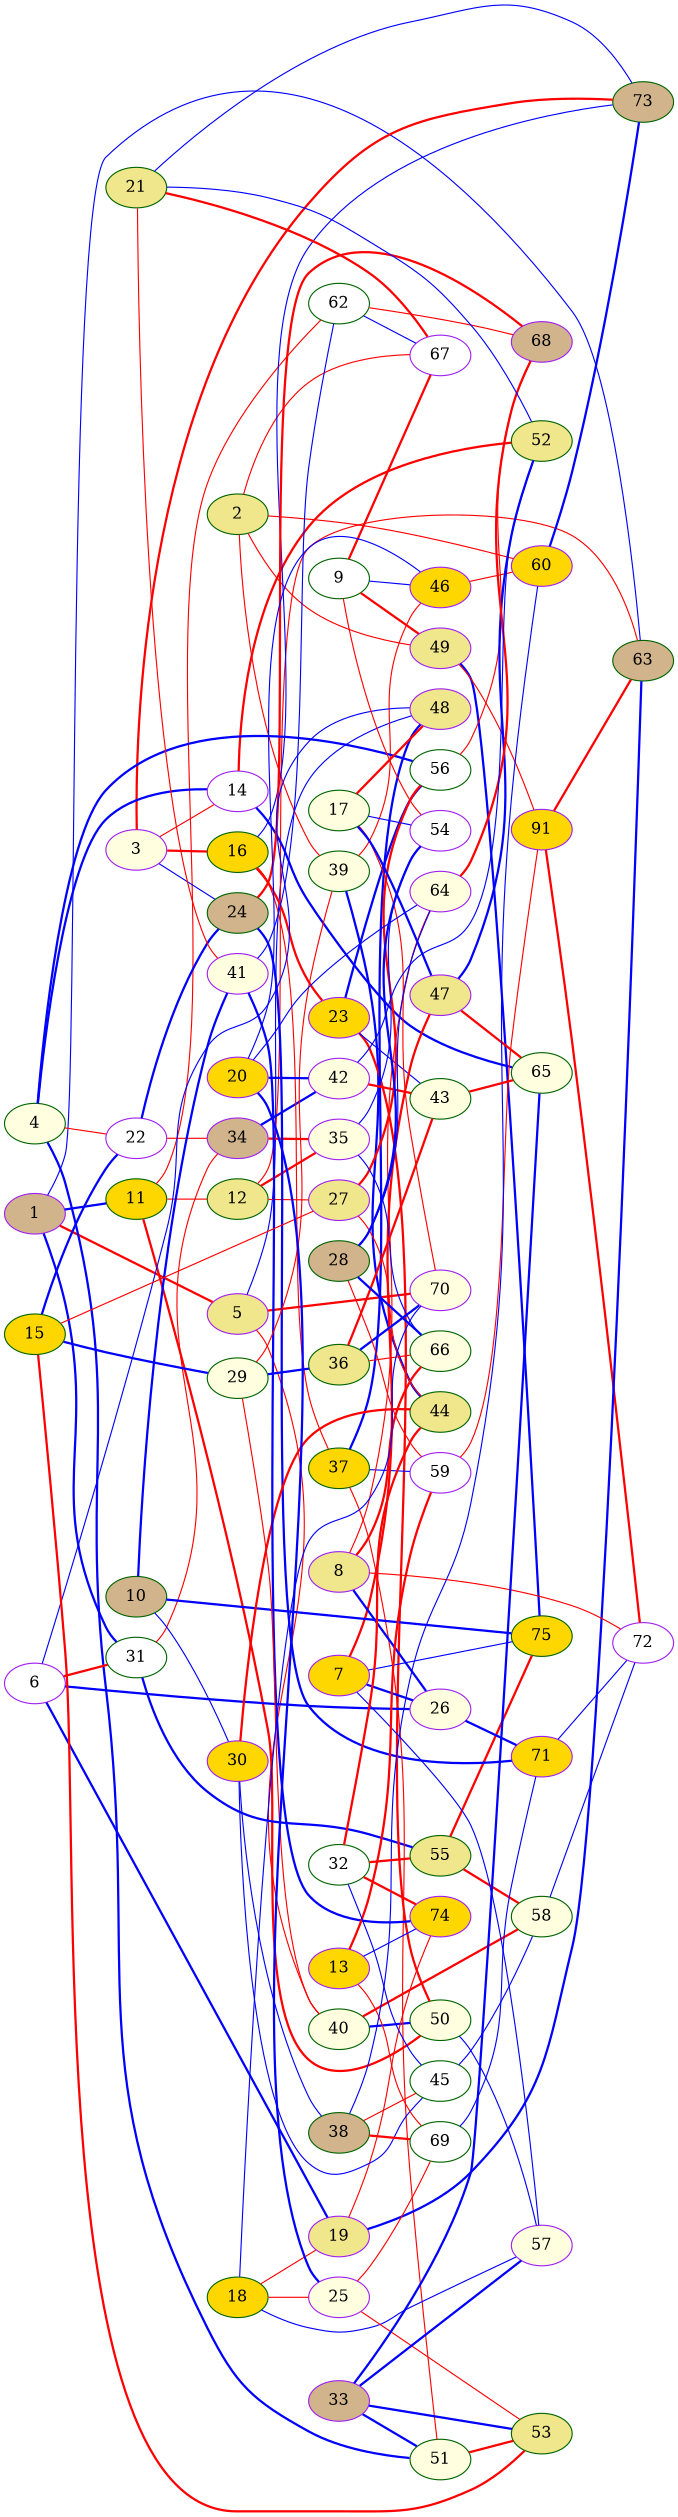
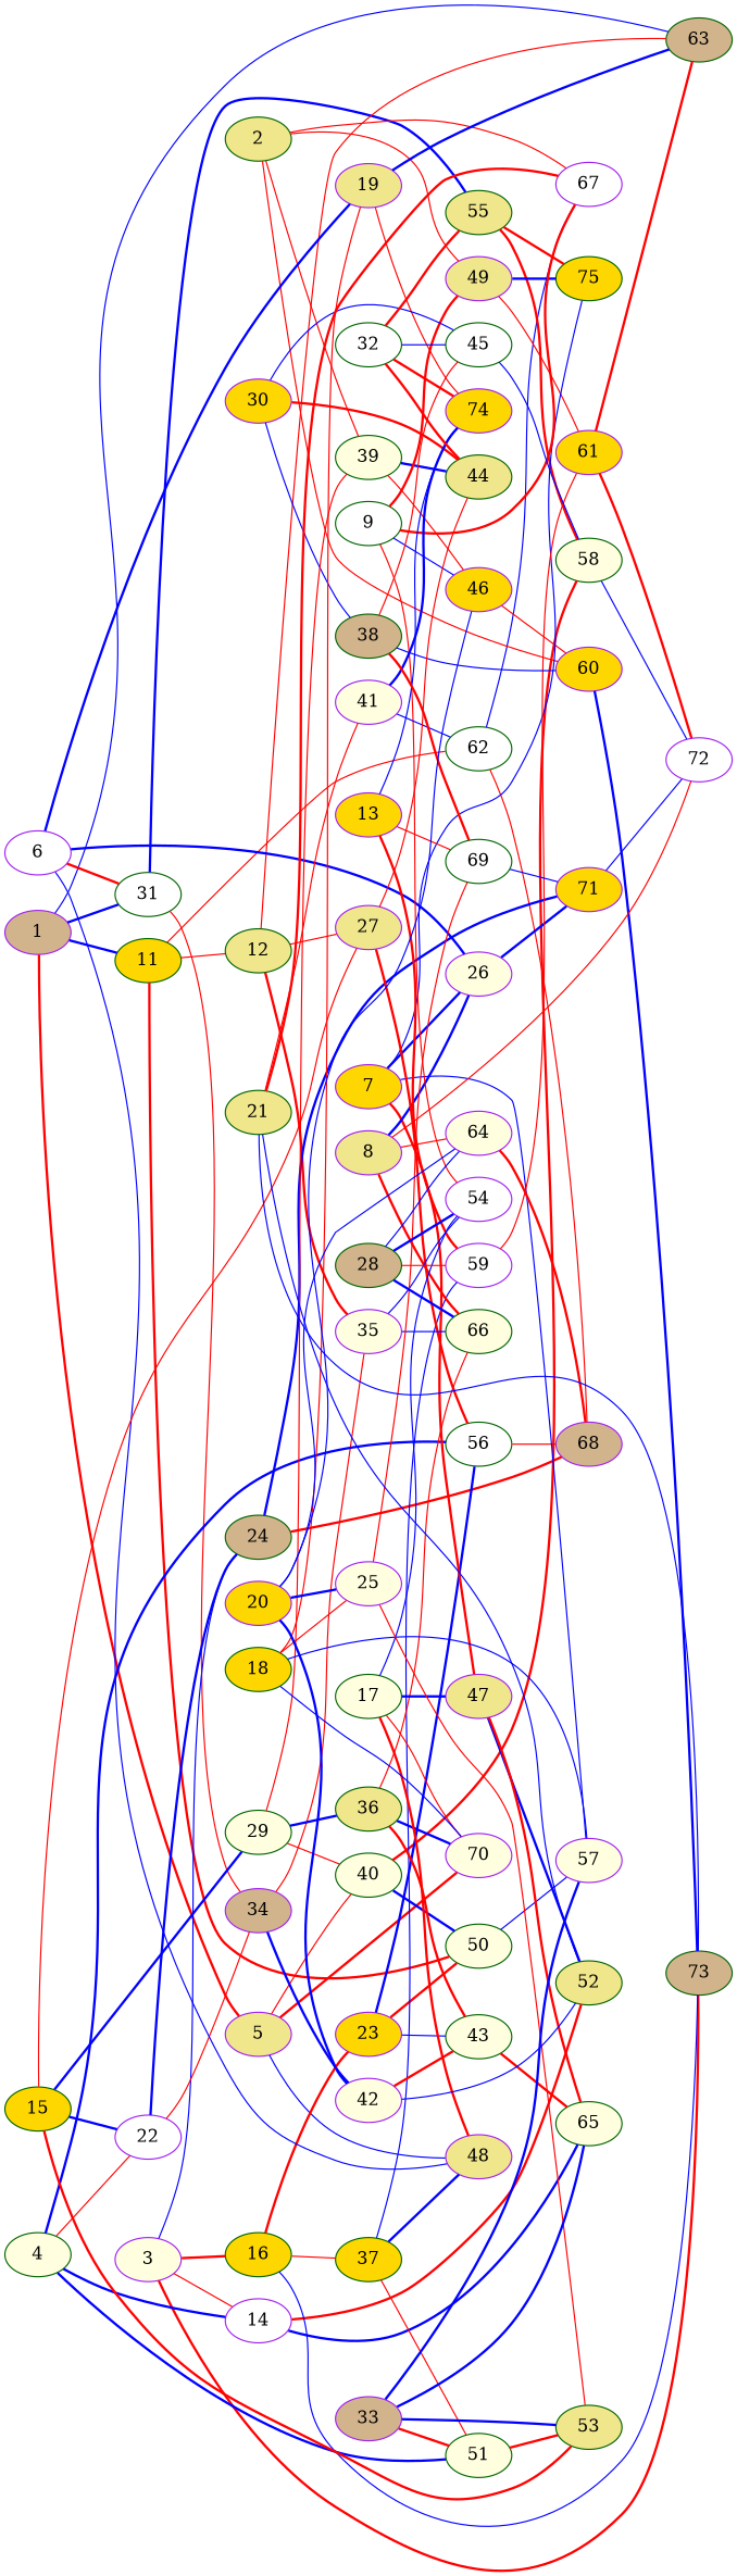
  graph {
    rankdir=LR
    node [color=darkgreen fillcolor=lightyellow style=filled]
    edge [color=red style=bold]
    1 [color=purple fillcolor=tan]
    5 [color=purple fillcolor=khaki]
    11 [fillcolor=gold]
    31 [fillcolor=white]
    63 [fillcolor=tan]
    40
    48 [color=purple fillcolor=khaki]
    70 [color=purple]
    12 [fillcolor=khaki]
    50
    62 [fillcolor=white]
    34 [color=purple fillcolor=tan]
    55 [fillcolor=khaki]
    2 [fillcolor=khaki]
    39
    49 [color=purple fillcolor=khaki]
    60 [color=purple fillcolor=gold]
    67 [color=purple fillcolor=white]
    46 [color=purple fillcolor=gold]
    44 [fillcolor=khaki]
    75 [fillcolor=gold]
-   61 [color=purple fillcolor=gold label=91]
+   61 [color=purple fillcolor=gold]
    73 [fillcolor=tan]
    3 [color=purple]
    14 [color=purple fillcolor=white]
    16 [fillcolor=gold]
    24 [fillcolor=tan]
    52 [fillcolor=khaki]
    65
    23 [color=purple fillcolor=gold]
    37 [fillcolor=gold]
    68 [color=purple fillcolor=tan]
    71 [color=purple fillcolor=gold]
    4
    22 [color=purple fillcolor=white]
    51
    56 [fillcolor=white]
    53 [fillcolor=khaki]
    58
    6 [color=purple fillcolor=white]
    19 [color=purple fillcolor=khaki]
    26 [color=purple]
    74 [color=purple fillcolor=gold]
    7 [color=purple fillcolor=gold]
    47 [color=purple fillcolor=khaki]
    57 [color=purple]
    8 [color=purple fillcolor=khaki]
    64 [color=purple]
    66
    72 [color=purple fillcolor=white]
    9 [fillcolor=white]
    54 [color=purple fillcolor=white]
-   10 [fillcolor=tan]
    30 [color=purple fillcolor=gold]
    41 [color=purple]
    13 [color=purple fillcolor=gold]
    59 [color=purple fillcolor=white]
    69 [fillcolor=white]
    38 [fillcolor=tan]
    45 [fillcolor=white]
    27 [color=purple fillcolor=khaki]
    35 [color=purple]
    15 [fillcolor=gold]
    29
    36 [fillcolor=khaki]
    43
    17
    18 [fillcolor=gold]
    25 [color=purple]
    20 [color=purple fillcolor=gold]
    42 [color=purple]
    21 [fillcolor=khaki]
    28 [fillcolor=tan]
    32 [fillcolor=white]
    33 [color=purple fillcolor=tan]
    1 -- 5
    1 -- 11 [color=blue]
    1 -- 31 [color=blue]
    1 -- 63 [color=blue style=solid]
    5 -- 40 [style=solid]
    5 -- 48 [color=blue style=solid]
    5 -- 70
    11 -- 12 [style=solid]
    11 -- 50
    11 -- 62 [style=solid]
    31 -- 34 [style=solid]
    31 -- 55 [color=blue]
    40 -- 50 [color=blue]
    40 -- 58
    12 -- 63 [style=solid]
    12 -- 27 [style=solid]
    12 -- 35
    50 -- 57 [color=blue style=solid]
    62 -- 67 [color=blue style=solid]
    62 -- 68 [style=solid]
-   34 -- 35
+   34 -- 35 [style=solid]
    34 -- 42 [color=blue]
    55 -- 75
    55 -- 58
    2 -- 39 [style=solid]
    2 -- 49 [style=solid]
    2 -- 60 [style=solid]
    2 -- 67 [style=solid]
    39 -- 46 [style=solid]
    39 -- 44 [color=blue]
    49 -- 75 [color=blue]
    49 -- 61 [style=solid]
    60 -- 73 [color=blue]
    46 -- 60 [style=solid]
    61 -- 63
    61 -- 72
    3 -- 73
    3 -- 14 [style=solid]
    3 -- 16
    3 -- 24 [color=blue style=solid]
    14 -- 52
    14 -- 65 [color=blue]
    16 -- 73 [color=blue style=solid]
    16 -- 23
    16 -- 37 [style=solid]
    24 -- 68
    24 -- 71 [color=blue]
    23 -- 50
    23 -- 56 [color=blue]
    23 -- 43 [color=blue style=solid]
    37 -- 48 [color=blue]
    37 -- 51 [style=solid]
    37 -- 59 [color=blue style=solid]
    71 -- 72 [color=blue style=solid]
    4 -- 14 [color=blue]
    4 -- 22 [style=solid]
    4 -- 51 [color=blue]
    4 -- 56 [color=blue]
    22 -- 34 [style=solid]
    22 -- 24 [color=blue]
    51 -- 53
    56 -- 68 [style=solid]
    58 -- 72 [color=blue style=solid]
    6 -- 31
    6 -- 48 [color=blue style=solid]
    6 -- 19 [color=blue]
    6 -- 26 [color=blue]
    19 -- 63 [color=blue]
    19 -- 74 [style=solid]
    26 -- 71 [color=blue]
    7 -- 75 [color=blue style=solid]
    7 -- 26 [color=blue]
    7 -- 47
    7 -- 57 [color=blue style=solid]
    47 -- 52 [color=blue]
    47 -- 65
    8 -- 26 [color=blue]
    8 -- 64 [style=solid]
    8 -- 66
    8 -- 72 [style=solid]
    64 -- 68
    9 -- 49
    9 -- 67
    9 -- 46 [color=blue style=solid]
    9 -- 54 [style=solid]
-   10 -- 75 [color=blue]
-   10 -- 30 [color=blue style=solid]
-   10 -- 41 [color=blue]
    30 -- 44
    30 -- 38 [color=blue style=solid]
    30 -- 45 [color=blue style=solid]
    41 -- 62 [color=blue style=solid]
    41 -- 74 [color=blue]
    13 -- 74 [color=blue style=solid]
    13 -- 59
    13 -- 69 [style=solid]
    59 -- 61 [style=solid]
    69 -- 71 [color=blue style=solid]
    38 -- 60 [color=blue style=solid]
    38 -- 69
    38 -- 45 [style=solid]
    45 -- 58 [color=blue style=solid]
    27 -- 44 [style=solid]
    27 -- 56
    35 -- 66 [color=blue style=solid]
    35 -- 54 [color=blue style=solid]
    15 -- 22 [color=blue]
    15 -- 53
    15 -- 27 [style=solid]
    15 -- 29 [color=blue]
    29 -- 40 [style=solid]
    29 -- 39 [style=solid]
    29 -- 36 [color=blue]
    36 -- 70 [color=blue]
    36 -- 66 [style=solid]
    36 -- 43
    43 -- 65
    17 -- 48
    17 -- 70 [style=solid]
    17 -- 47 [color=blue]
    17 -- 54 [color=blue style=solid]
    18 -- 70 [color=blue style=solid]
    18 -- 19 [style=solid]
    18 -- 57 [color=blue style=solid]
    18 -- 25 [style=solid]
    25 -- 53 [style=solid]
    25 -- 69 [style=solid]
    20 -- 46 [color=blue style=solid]
    20 -- 64 [color=blue style=solid]
    20 -- 25 [color=blue]
    20 -- 42 [color=blue]
    42 -- 52 [color=blue style=solid]
    42 -- 43
    21 -- 67
    21 -- 73 [color=blue style=solid]
    21 -- 52 [color=blue style=solid]
    21 -- 41 [style=solid]
    28 -- 64 [color=blue style=solid]
    28 -- 66 [color=blue]
    28 -- 54 [color=blue]
    28 -- 59 [style=solid]
    32 -- 55
    32 -- 44
    32 -- 74
    32 -- 45 [color=blue style=solid]
    33 -- 65 [color=blue]
-   33 -- 51 [color=blue]
+   33 -- 51
    33 -- 53 [color=blue]
    33 -- 57 [color=blue]
  }
